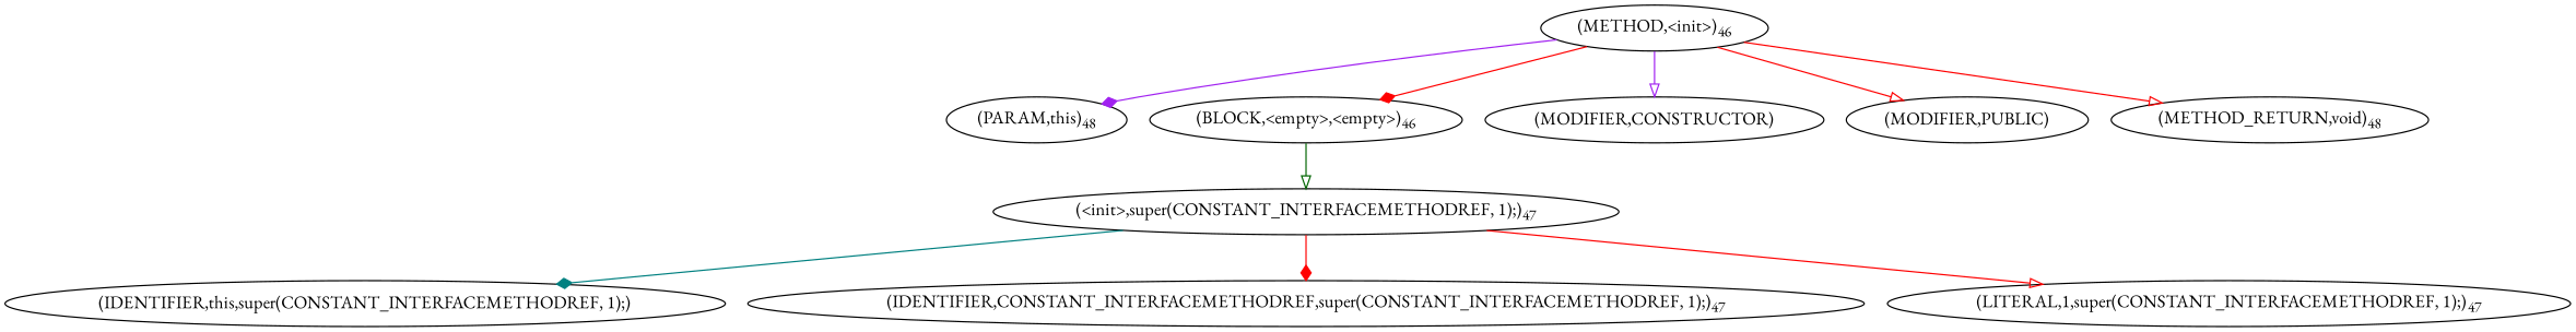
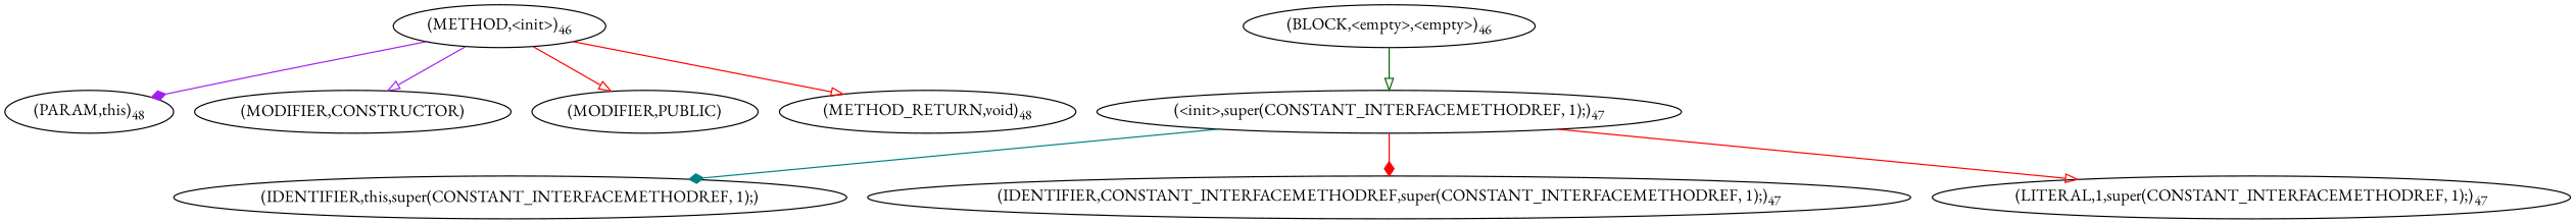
  digraph {
    fontname="EB Garamond"
    node [fontname="EB Garamond"]
    edge [arrowhead=onormal color=red fontname="EB Garamond"]
    n1 [label=<(METHOD,&lt;init&gt;)<SUB>46</SUB>>]
    n2 [label=<(PARAM,this)<SUB>48</SUB>>]
    n3 [label=<(BLOCK,&lt;empty&gt;,&lt;empty&gt;)<SUB>46</SUB>>]
    n4 [label=<(MODIFIER,CONSTRUCTOR)>]
    n5 [label=<(MODIFIER,PUBLIC)>]
    n6 [label=<(METHOD_RETURN,void)<SUB>48</SUB>>]
    n7 [label=<(&lt;init&gt;,super(CONSTANT_INTERFACEMETHODREF, 1);)<SUB>47</SUB>>]
    n8 [label=<(IDENTIFIER,this,super(CONSTANT_INTERFACEMETHODREF, 1);)>]
    n9 [label=<(IDENTIFIER,CONSTANT_INTERFACEMETHODREF,super(CONSTANT_INTERFACEMETHODREF, 1);)<SUB>47</SUB>>]
    n10 [label=<(LITERAL,1,super(CONSTANT_INTERFACEMETHODREF, 1);)<SUB>47</SUB>>]
    n1 -> n2 [arrowhead=diamond color=purple]
-   n1 -> n3 [arrowhead=diamond]
    n1 -> n4 [color=purple]
    n1 -> n5
    n1 -> n6
    n3 -> n7 [color=darkgreen]
    n7 -> n8 [arrowhead=diamond color=teal]
    n7 -> n9 [arrowhead=diamond]
    n7 -> n10
  }
